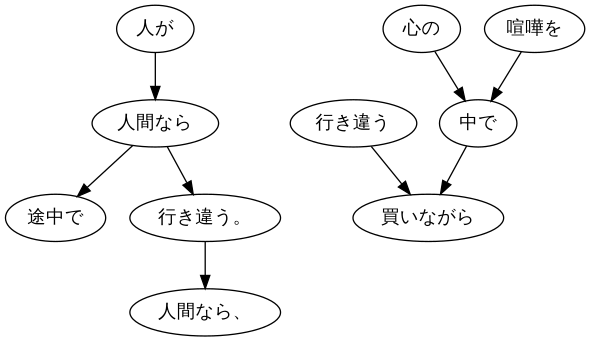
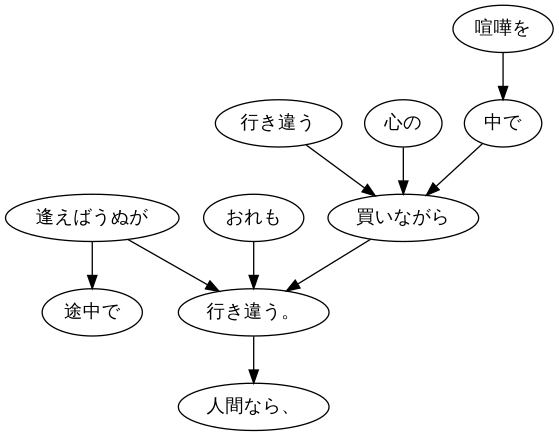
  digraph {
-   n1 [label="人が"]
-   n2 [label="人間なら"]
+   n2 [label="逢えばうぬが"]
    n3 [label="途中で"]
    n4 [label="行き違う。"]
    n5 [label="人間なら、"]
+   n6 [label="おれも"]
    n7 [label="行き違う"]
    n8 [label="買いながら"]
    n9 [label="心の"]
    n10 [label="中で"]
    n11 [label="喧嘩を"]
-   n1 -> n2
    n2 -> n3
    n2 -> n4
    n4 -> n5
+   n6 -> n4
    n7 -> n8
-   n9 -> n10
+   n8 -> n4
+   n9 -> n8
    n10 -> n8
    n11 -> n10
  }
